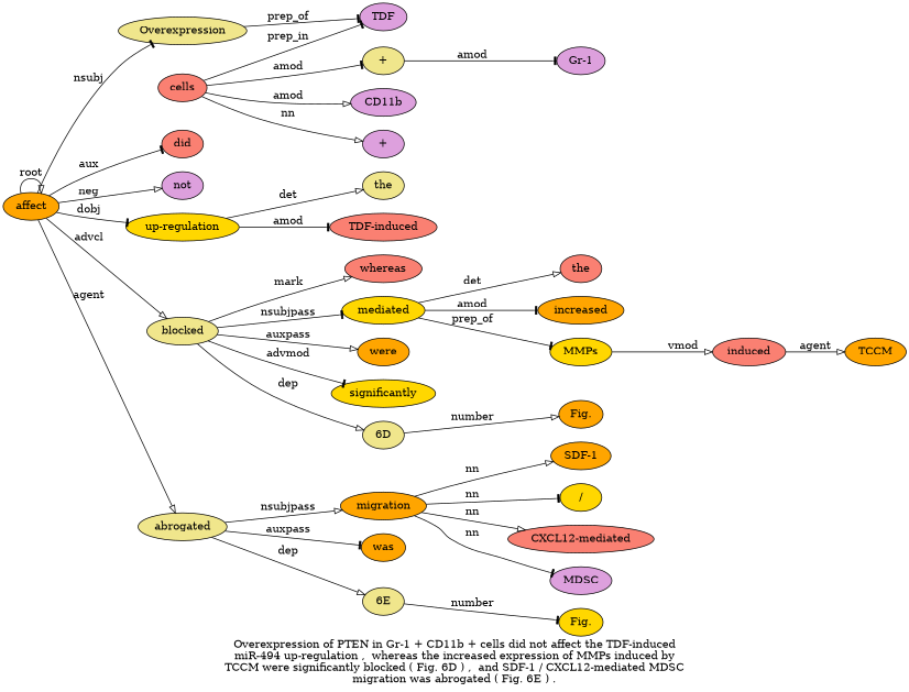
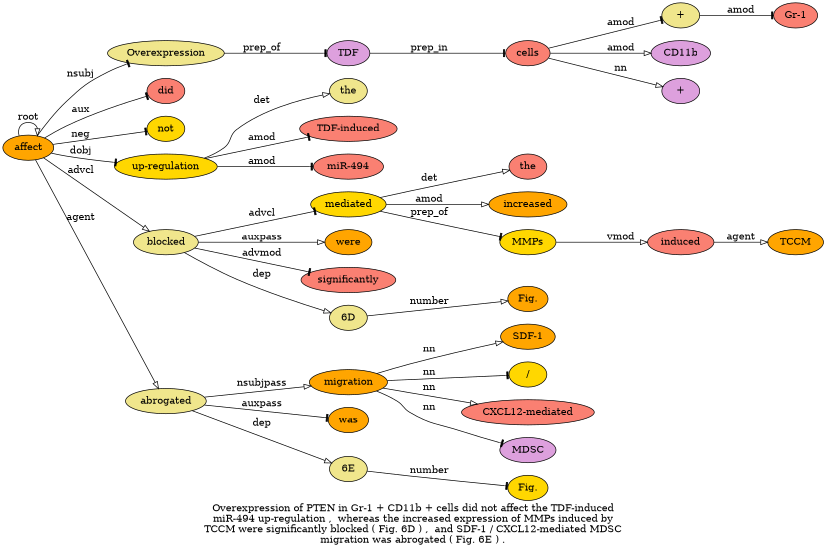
  digraph {
    label="Overexpression of PTEN in Gr-1 + CD11b + cells did not affect the TDF-induced\nmiR-494 up-regulation ,  whereas the increased expression of MMPs induced by\nTCCM were significantly blocked ( Fig. 6D ) ,  and SDF-1 / CXCL12-mediated MDSC\nmigration was abrogated ( Fig. 6E ) ."
    rankdir=LR
    node [fillcolor=salmon style=filled]
    edge [arrowhead=tee]
    n1 [fillcolor=orange label=affect]
    n2 [fillcolor=khaki label=Overexpression]
    n3 [label=did]
-   n4 [fillcolor=plum label=not]
+   n4 [fillcolor=gold label=not]
    n5 [fillcolor=gold label="up-regulation"]
    n6 [fillcolor=khaki label=blocked]
    n7 [fillcolor=khaki label=abrogated]
    n8 [fillcolor=plum label=TDF]
    n9 [fillcolor=khaki label=the]
    n10 [label="TDF-induced"]
-   n12 [label=whereas]
+   n11 [label="miR-494"]
    n13 [fillcolor=gold label=mediated]
    n14 [fillcolor=orange label=were]
-   n15 [fillcolor=gold label=significantly]
+   n15 [label=significantly]
    n16 [fillcolor=khaki label="6D"]
    n17 [fillcolor=orange label=migration]
    n18 [fillcolor=orange label=was]
    n19 [fillcolor=khaki label="6E"]
    n20 [label=cells]
    n21 [fillcolor=khaki label="+"]
    n22 [fillcolor=plum label=CD11b]
    n23 [fillcolor=plum label="+"]
-   n24 [fillcolor=plum label="Gr-1"]
+   n24 [label="Gr-1"]
    n25 [label=the]
    n26 [fillcolor=orange label=increased]
    n27 [fillcolor=gold label=MMPs]
    n28 [fillcolor=orange label="Fig."]
    n29 [label=induced]
    n30 [fillcolor=orange label=TCCM]
    n31 [fillcolor=orange label="SDF-1"]
    n32 [fillcolor=gold label="/"]
    n33 [label="CXCL12-mediated"]
    n34 [fillcolor=plum label=MDSC]
    n35 [fillcolor=gold label="Fig."]
    n1 -> n1 [arrowhead=onormal label=root]
    n1 -> n2 [label=nsubj]
    n1 -> n3 [label=aux]
-   n1 -> n4 [arrowhead=onormal label=neg]
+   n1 -> n4 [label=neg]
    n1 -> n5 [label=dobj]
    n1 -> n6 [arrowhead=onormal label=advcl]
    n1 -> n7 [arrowhead=onormal label=agent]
    n2 -> n8 [label=prep_of]
    n5 -> n9 [arrowhead=onormal label=det]
    n5 -> n10 [label=amod]
-   n6 -> n12 [arrowhead=onormal label=mark]
-   n6 -> n13 [label=nsubjpass]
+   n5 -> n11 [label=amod]
+   n6 -> n13 [label=advcl]
    n6 -> n14 [arrowhead=onormal label=auxpass]
    n6 -> n15 [label=advmod]
    n6 -> n16 [arrowhead=onormal label=dep]
    n7 -> n17 [arrowhead=onormal label=nsubjpass]
    n7 -> n18 [label=auxpass]
    n7 -> n19 [arrowhead=onormal label=dep]
-   n20 -> n8 [label=prep_in]
+   n8 -> n20 [label=prep_in]
    n13 -> n25 [arrowhead=onormal label=det]
-   n13 -> n26 [label=amod]
+   n13 -> n26 [arrowhead=onormal label=amod]
    n13 -> n27 [label=prep_of]
    n16 -> n28 [arrowhead=onormal label=number]
    n17 -> n31 [arrowhead=onormal label=nn]
    n17 -> n32 [label=nn]
    n17 -> n33 [arrowhead=onormal label=nn]
    n17 -> n34 [label=nn]
    n19 -> n35 [label=number]
    n20 -> n21 [label=amod]
    n20 -> n22 [arrowhead=onormal label=amod]
    n20 -> n23 [arrowhead=onormal label=nn]
    n21 -> n24 [label=amod]
    n27 -> n29 [arrowhead=onormal label=vmod]
    n29 -> n30 [arrowhead=onormal label=agent]
  }
